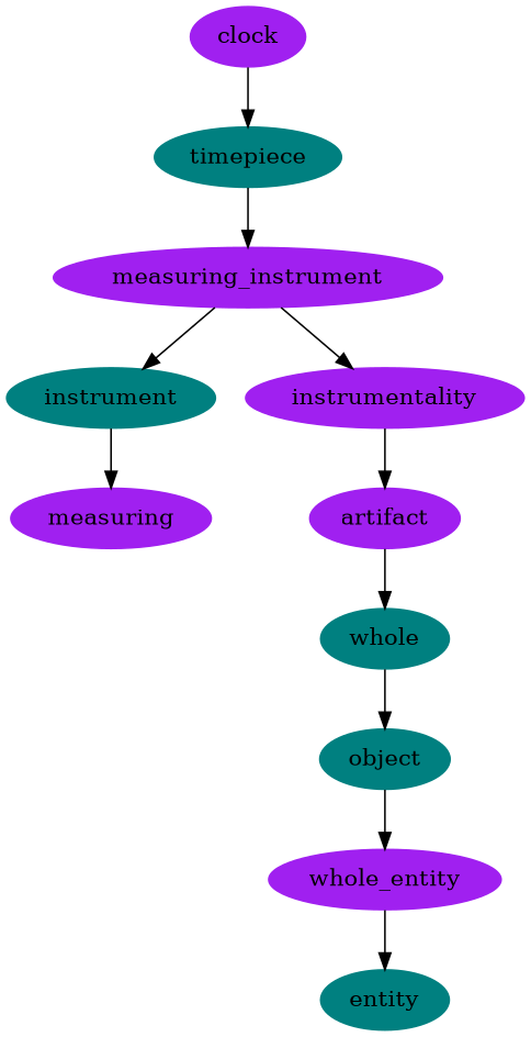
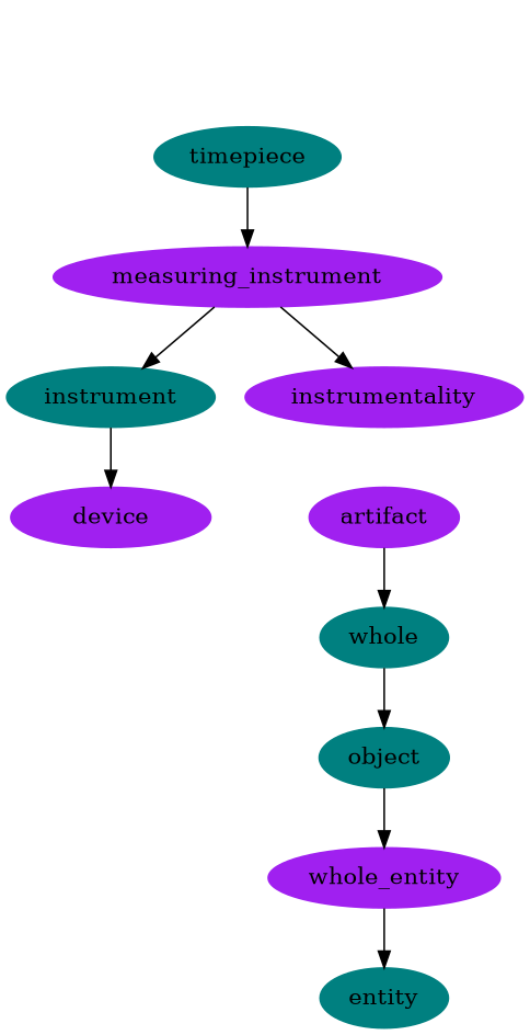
  digraph {
    node [color=purple style=filled]
    timepiece [color=teal]
-   clock
    measuring_instrument
    instrument [color=teal]
    instrumentality
-   device [label=measuring]
+   device
    artifact
    whole [color=teal]
    object [color=teal]
    n10 [label=whole_entity]
    entity [color=teal]
    timepiece -> measuring_instrument
-   clock -> timepiece
    measuring_instrument -> instrument
    measuring_instrument -> instrumentality
    instrument -> device
-   instrumentality -> artifact
    artifact -> whole
    whole -> object
    object -> n10
    n10 -> entity
  }
